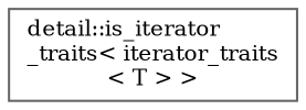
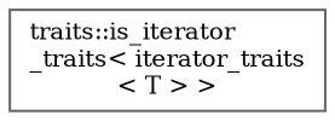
  digraph {
    rankdir=LR
    fontname="DejaVu Serif"
-   n1 [color=grey40 fillcolor=white fontname="DejaVu Serif" fontsize=10 height=0.2 label="detail::is_iterator\l_traits\< iterator_traits\l\< T \> \>" shape=box style=filled width=0.4]
+   n1 [color=grey40 fillcolor=white fontname="DejaVu Serif" fontsize=10 height=0.2 label="traits::is_iterator\l_traits\< iterator_traits\l\< T \> \>" shape=box style=filled width=0.4]
  }
